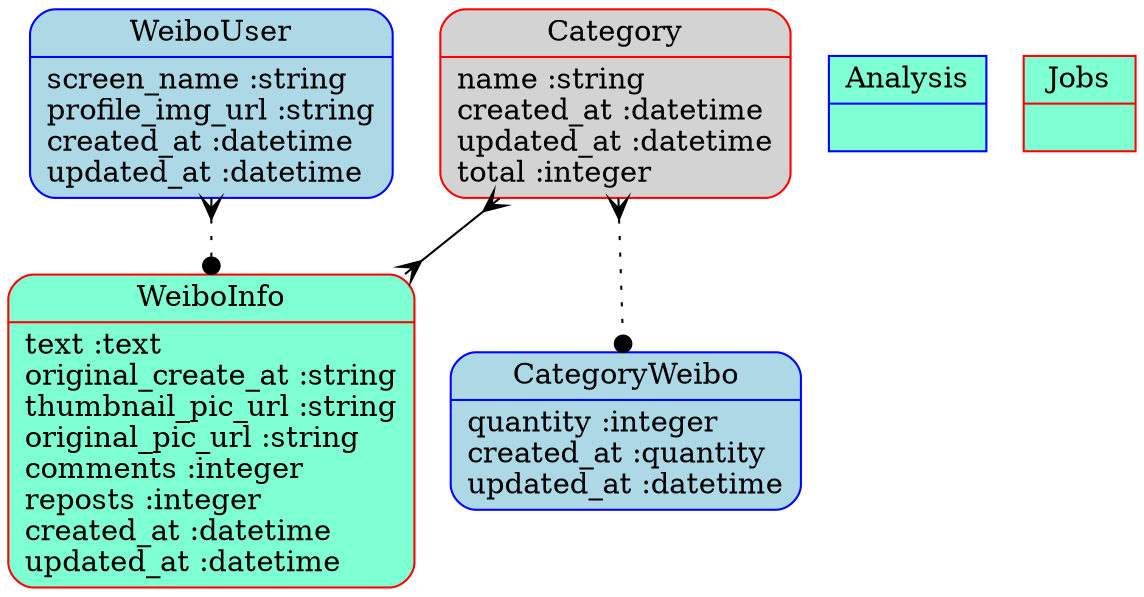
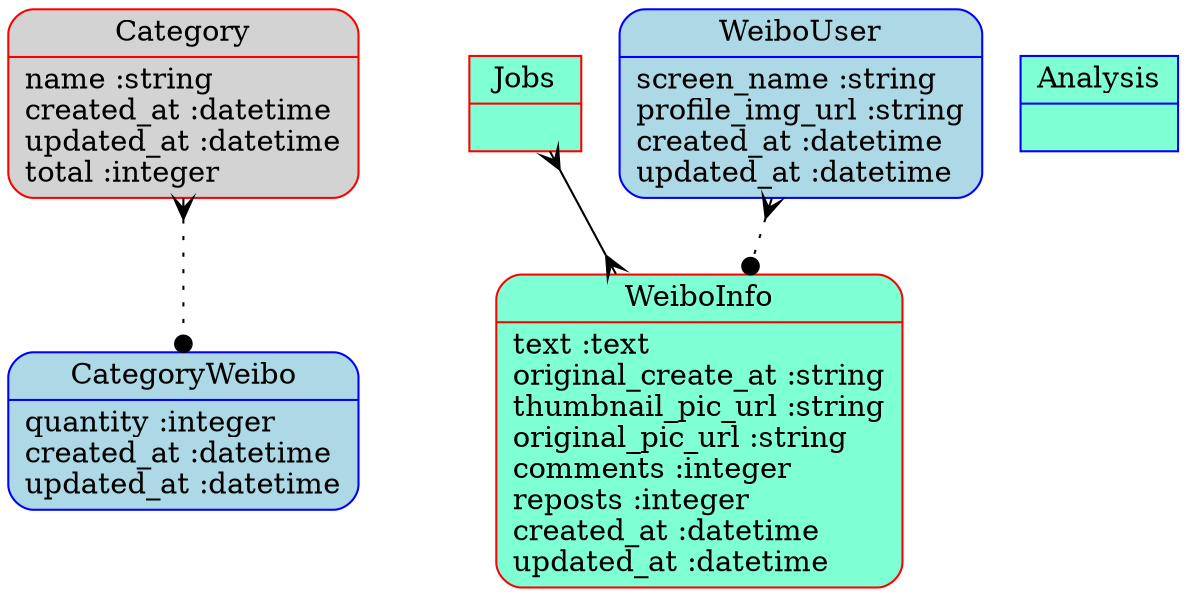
  digraph {
    splines=true
    node [color=red fillcolor=aquamarine shape=Mrecord style=filled]
    edge [arrowhead=dot arrowtail=crow dir=both style=dotted]
    n1 [fillcolor=lightgrey label="{Category|name :string\lcreated_at :datetime\lupdated_at :datetime\ltotal :integer\l}"]
    n2 [label="{WeiboInfo|text :text\loriginal_create_at :string\lthumbnail_pic_url :string\loriginal_pic_url :string\lcomments :integer\lreposts :integer\lcreated_at :datetime\lupdated_at :datetime\l}"]
-   n3 [color=blue fillcolor=lightblue label="{CategoryWeibo|quantity :integer\lcreated_at :quantity\lupdated_at :datetime\l}"]
+   n3 [color=blue fillcolor=lightblue label="{CategoryWeibo|quantity :integer\lcreated_at :datetime\lupdated_at :datetime\l}"]
    n4 [color=blue label="{Analysis|}" shape=record]
    n5 [label="{Jobs|}" shape=record]
    n6 [color=blue fillcolor=lightblue label="{WeiboUser|screen_name :string\lprofile_img_url :string\lcreated_at :datetime\lupdated_at :datetime\l}"]
-   n1 -> n2 [arrowhead=crow style=solid]
+   n5 -> n2 [arrowhead=crow style=solid]
    n1 -> n3
    n6 -> n2
  }
